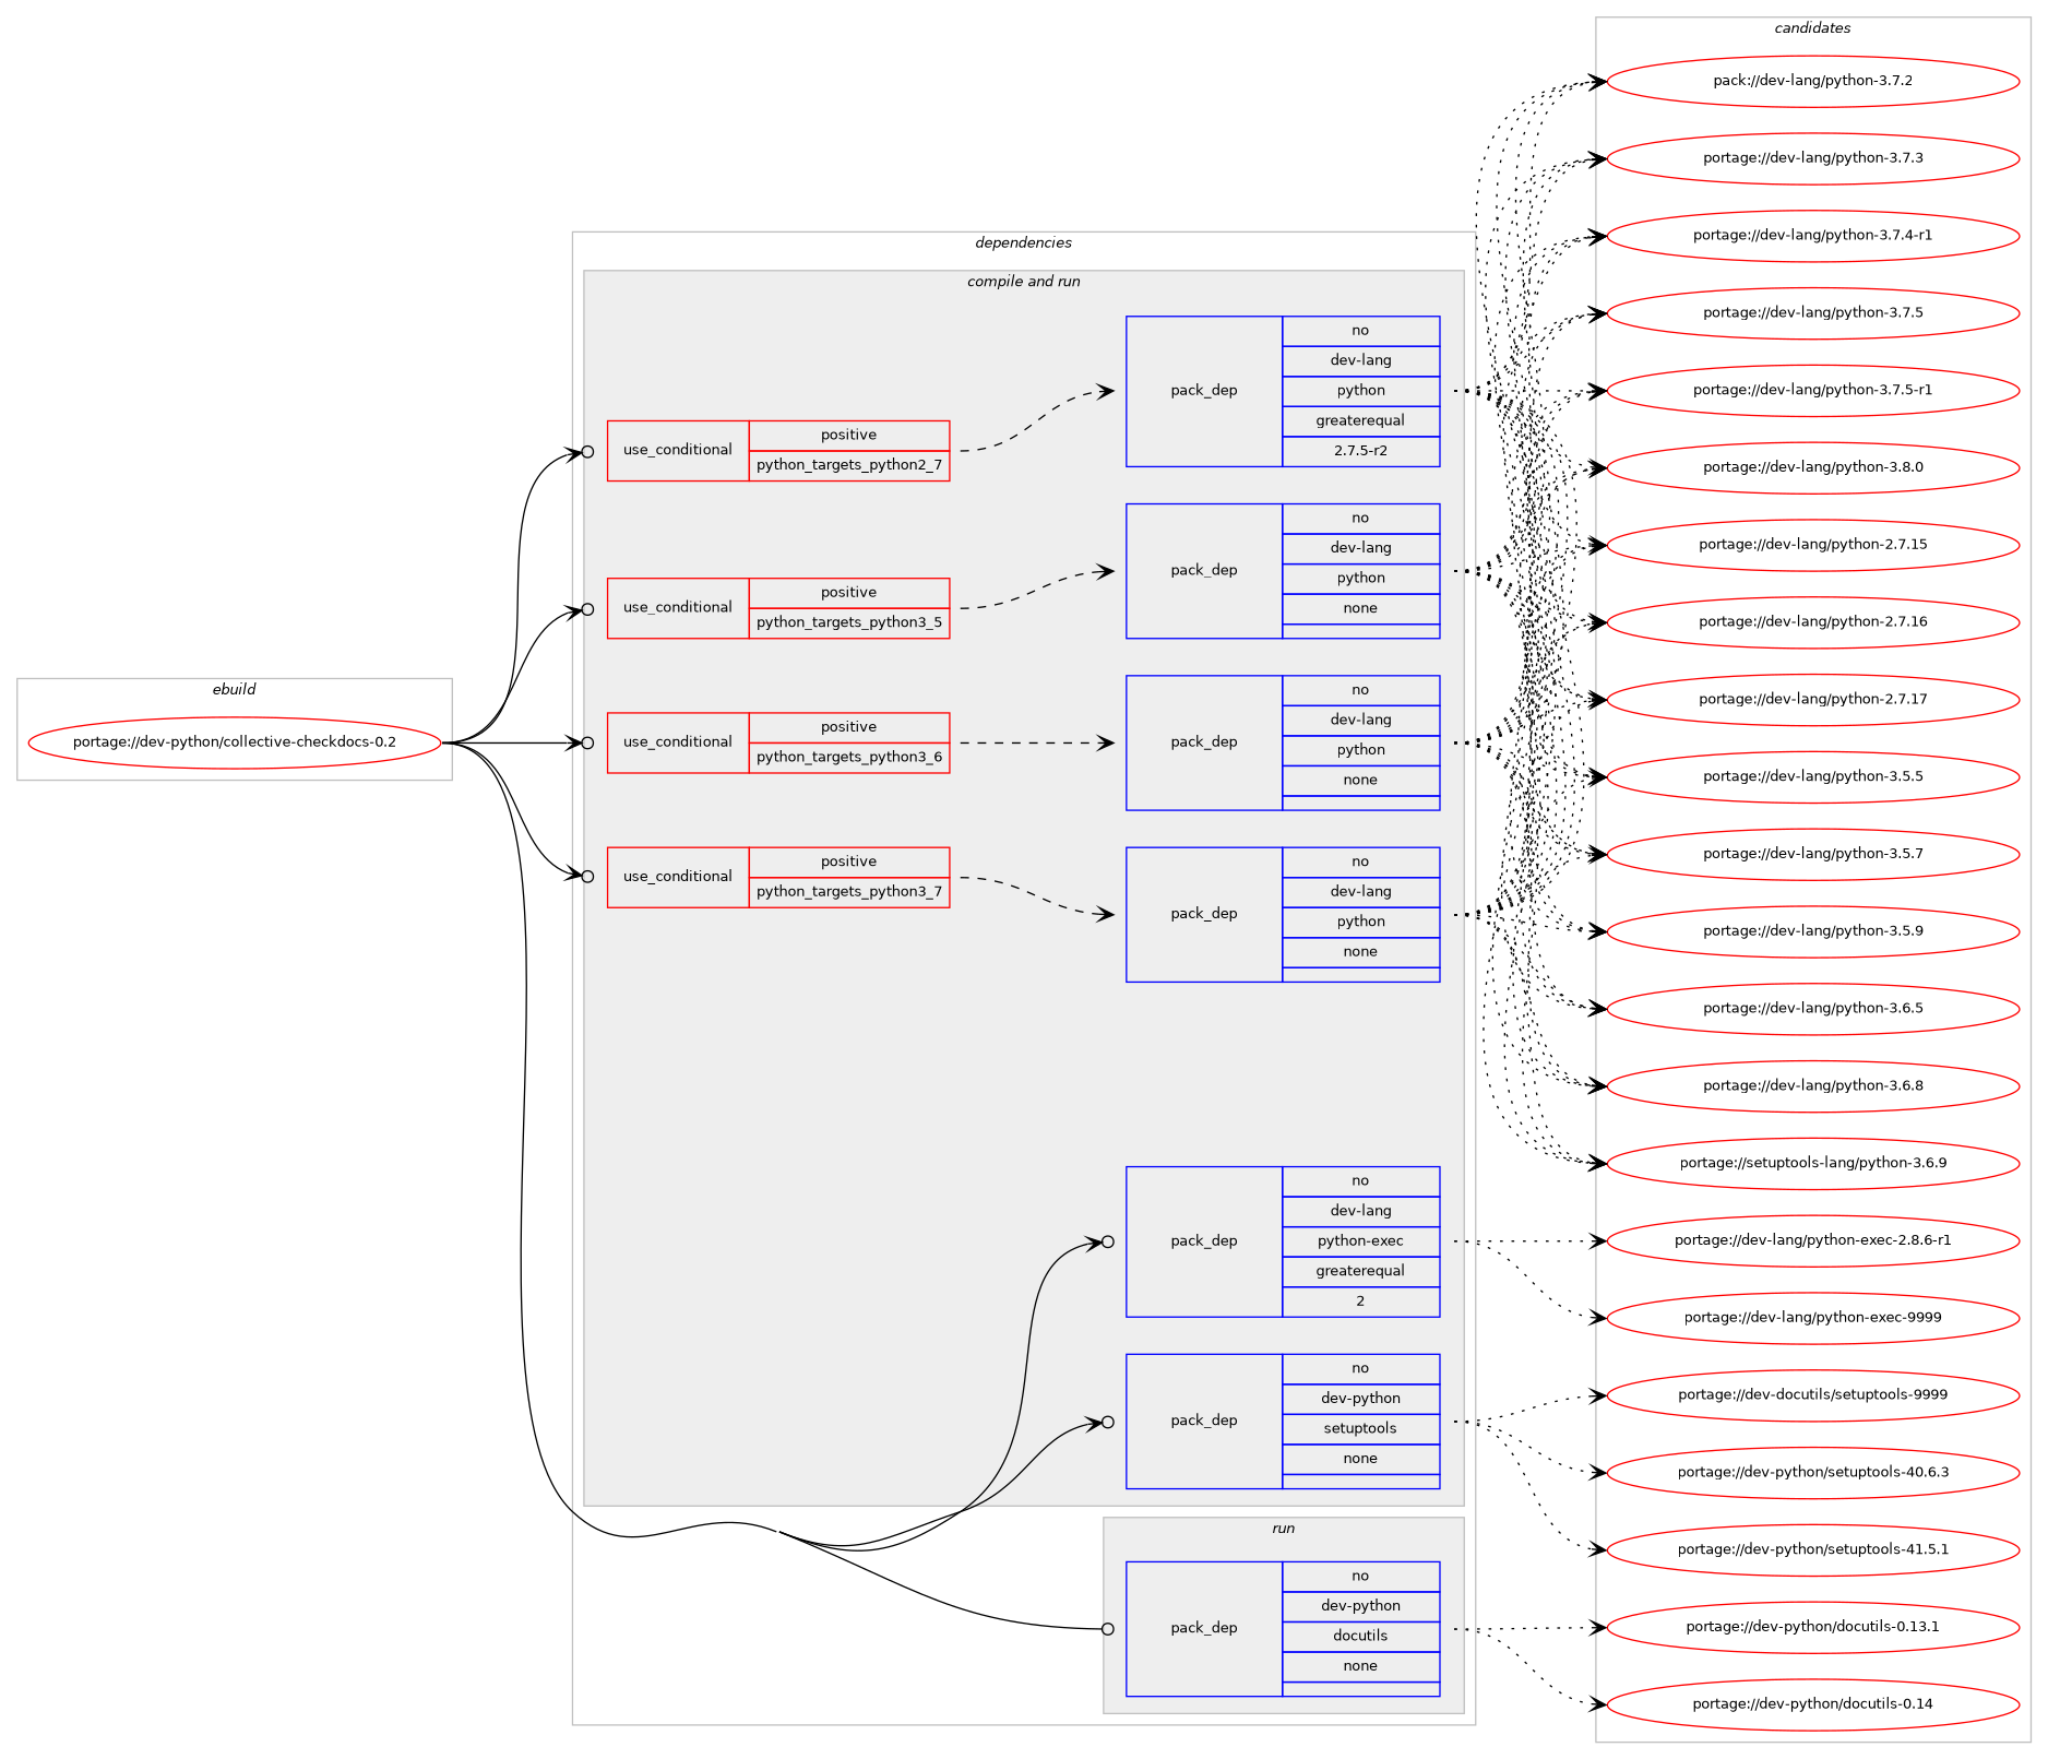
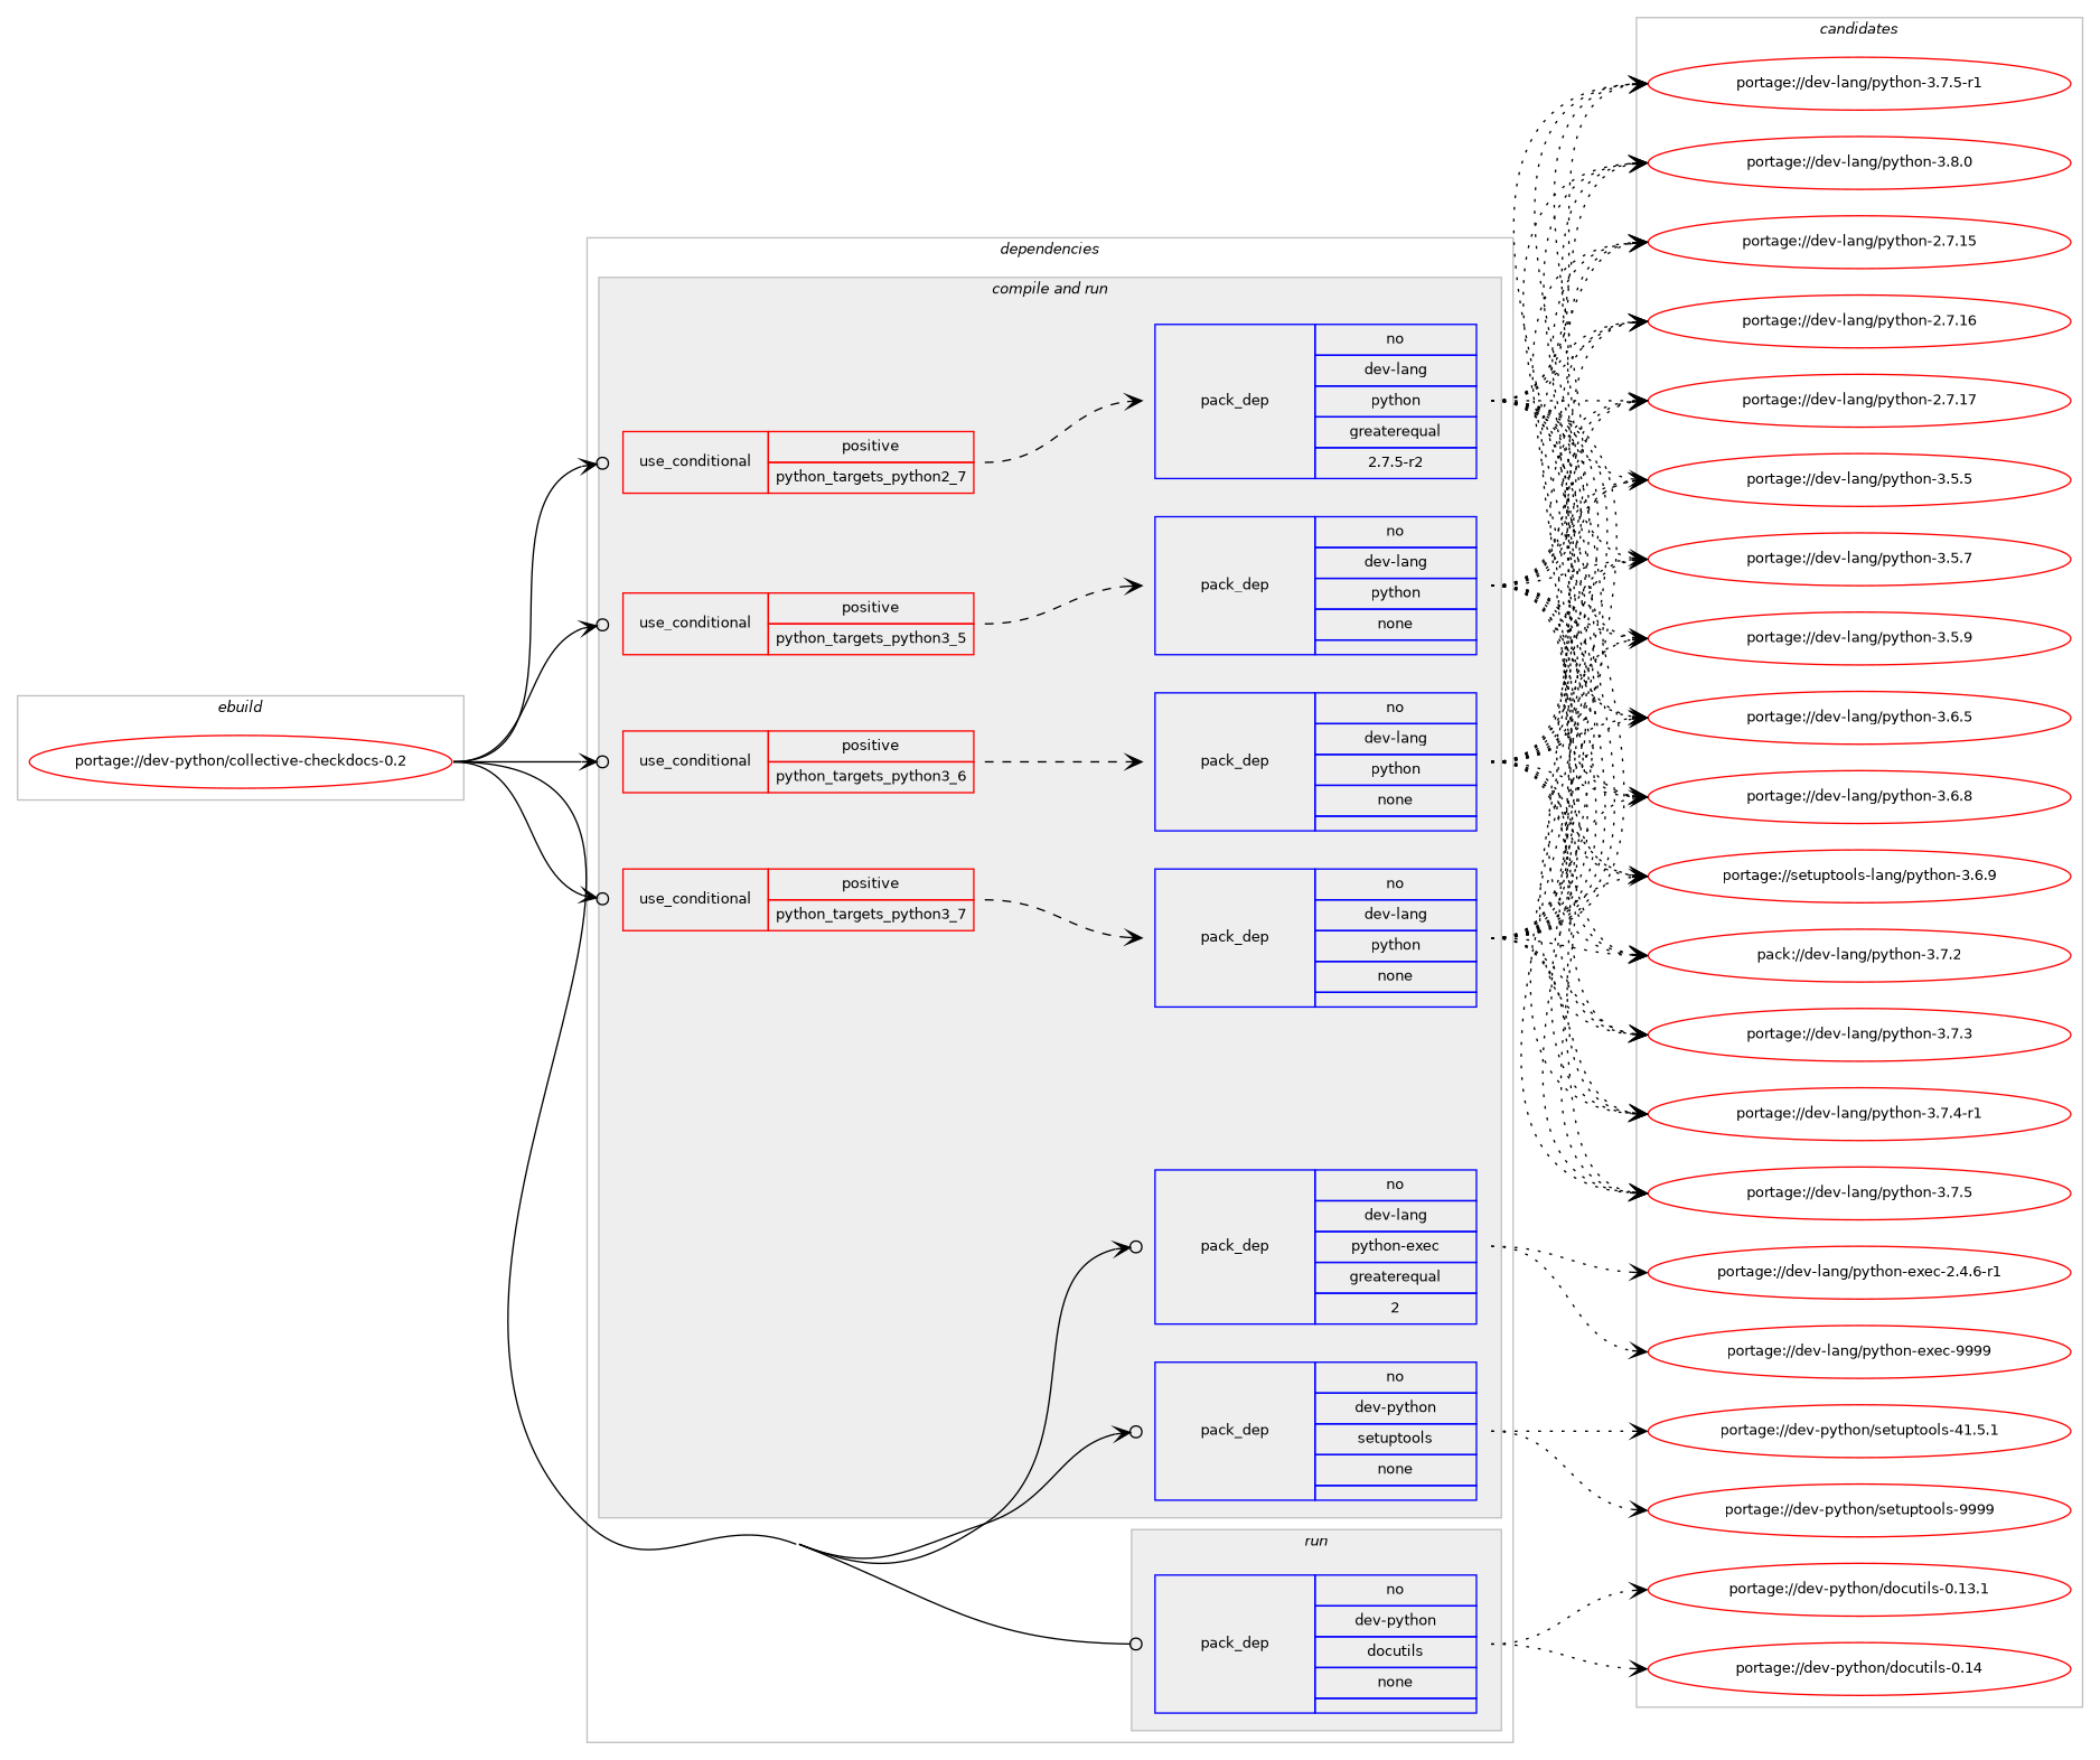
  digraph {
    compound=true
    concentrate=true
    fontname=Helvetica
    fontsize=10
    newrank=true
    rankdir=LR
    ranksep=1.5
    node [color=red fontname=Helvetica fontsize=10]
    edge [arrowhead=vee headport=w style=dotted tailport=e weight=100]
    n1 [label="portage://dev-python/collective-checkdocs-0.2" width=4]
    n2 [color=blue label=<<TABLE BORDER="0" CELLBORDER="1" CELLSPACING="0" CELLPADDING="4" WIDTH="220"><TR><TD ROWSPAN="6" CELLPADDING="30">pack_dep</TD></TR><TR><TD WIDTH="110">no</TD></TR><TR><TD>dev-lang</TD></TR><TR><TD>python</TD></TR><TR><TD>greaterequal</TD></TR><TR><TD>2.7.5-r2</TD></TR></TABLE>> shape=none]
    n3 [label=<<TABLE BORDER="0" CELLBORDER="1" CELLSPACING="0" CELLPADDING="4"><TR><TD ROWSPAN="3" CELLPADDING="10">use_conditional</TD></TR><TR><TD>positive</TD></TR><TR><TD>python_targets_python2_7</TD></TR></TABLE>> shape=none]
    n4 [color=blue label=<<TABLE BORDER="0" CELLBORDER="1" CELLSPACING="0" CELLPADDING="4" WIDTH="220"><TR><TD ROWSPAN="6" CELLPADDING="30">pack_dep</TD></TR><TR><TD WIDTH="110">no</TD></TR><TR><TD>dev-lang</TD></TR><TR><TD>python</TD></TR><TR><TD>none</TD></TR><TR><TD></TD></TR></TABLE>> shape=none]
    n5 [label=<<TABLE BORDER="0" CELLBORDER="1" CELLSPACING="0" CELLPADDING="4"><TR><TD ROWSPAN="3" CELLPADDING="10">use_conditional</TD></TR><TR><TD>positive</TD></TR><TR><TD>python_targets_python3_5</TD></TR></TABLE>> shape=none]
    n6 [color=blue label=<<TABLE BORDER="0" CELLBORDER="1" CELLSPACING="0" CELLPADDING="4" WIDTH="220"><TR><TD ROWSPAN="6" CELLPADDING="30">pack_dep</TD></TR><TR><TD WIDTH="110">no</TD></TR><TR><TD>dev-lang</TD></TR><TR><TD>python</TD></TR><TR><TD>none</TD></TR><TR><TD></TD></TR></TABLE>> shape=none]
    n7 [label=<<TABLE BORDER="0" CELLBORDER="1" CELLSPACING="0" CELLPADDING="4"><TR><TD ROWSPAN="3" CELLPADDING="10">use_conditional</TD></TR><TR><TD>positive</TD></TR><TR><TD>python_targets_python3_6</TD></TR></TABLE>> shape=none]
    n8 [color=blue label=<<TABLE BORDER="0" CELLBORDER="1" CELLSPACING="0" CELLPADDING="4" WIDTH="220"><TR><TD ROWSPAN="6" CELLPADDING="30">pack_dep</TD></TR><TR><TD WIDTH="110">no</TD></TR><TR><TD>dev-lang</TD></TR><TR><TD>python</TD></TR><TR><TD>none</TD></TR><TR><TD></TD></TR></TABLE>> shape=none]
    n9 [label=<<TABLE BORDER="0" CELLBORDER="1" CELLSPACING="0" CELLPADDING="4"><TR><TD ROWSPAN="3" CELLPADDING="10">use_conditional</TD></TR><TR><TD>positive</TD></TR><TR><TD>python_targets_python3_7</TD></TR></TABLE>> shape=none]
    n10 [color=blue label=<<TABLE BORDER="0" CELLBORDER="1" CELLSPACING="0" CELLPADDING="4" WIDTH="220"><TR><TD ROWSPAN="6" CELLPADDING="30">pack_dep</TD></TR><TR><TD WIDTH="110">no</TD></TR><TR><TD>dev-lang</TD></TR><TR><TD>python-exec</TD></TR><TR><TD>greaterequal</TD></TR><TR><TD>2</TD></TR></TABLE>> shape=none]
    n11 [color=blue label=<<TABLE BORDER="0" CELLBORDER="1" CELLSPACING="0" CELLPADDING="4" WIDTH="220"><TR><TD ROWSPAN="6" CELLPADDING="30">pack_dep</TD></TR><TR><TD WIDTH="110">no</TD></TR><TR><TD>dev-python</TD></TR><TR><TD>setuptools</TD></TR><TR><TD>none</TD></TR><TR><TD></TD></TR></TABLE>> shape=none]
    n12 [color=blue label=<<TABLE BORDER="0" CELLBORDER="1" CELLSPACING="0" CELLPADDING="4" WIDTH="220"><TR><TD ROWSPAN="6" CELLPADDING="30">pack_dep</TD></TR><TR><TD WIDTH="110">no</TD></TR><TR><TD>dev-python</TD></TR><TR><TD>docutils</TD></TR><TR><TD>none</TD></TR><TR><TD></TD></TR></TABLE>> shape=none]
    n13 [label="portage://dev-lang/python-2.7.15" width=4]
    n14 [label="portage://dev-lang/python-2.7.16" width=4]
    n15 [label="portage://dev-lang/python-2.7.17" width=4]
    n16 [label="portage://dev-lang/python-3.5.5" width=4]
    n17 [label="portage://dev-lang/python-3.5.7" width=4]
    n18 [label="portage://dev-lang/python-3.5.9" width=4]
    n19 [label="portage://dev-lang/python-3.6.5" width=4]
    n20 [label="portage://dev-lang/python-3.6.8" width=4]
    n21 [label="portage://setuptools-lang/python-3.6.9" width=4]
    n22 [label="pack://dev-lang/python-3.7.2" width=4]
    n23 [label="portage://dev-lang/python-3.7.3" width=4]
    n24 [label="portage://dev-lang/python-3.7.4-r1" width=4]
    n25 [label="portage://dev-lang/python-3.7.5" width=4]
    n26 [label="portage://dev-lang/python-3.7.5-r1" width=4]
    n27 [label="portage://dev-lang/python-3.8.0" width=4]
-   n28 [label="portage://dev-lang/python-exec-2.8.6-r1" width=4]
+   n28 [label="portage://dev-lang/python-exec-2.4.6-r1" width=4]
    n29 [label="portage://dev-lang/python-exec-9999" width=4]
-   n30 [label="portage://dev-python/setuptools-40.6.3" width=4]
    n31 [label="portage://dev-python/setuptools-41.5.1" width=4]
-   n32 [label="portage://dev-docutils/setuptools-9999" width=4]
+   n32 [label="portage://dev-python/setuptools-9999" width=4]
    n33 [label="portage://dev-python/docutils-0.13.1" width=4]
    n34 [label="portage://dev-python/docutils-0.14" width=4]
    subgraph cluster_1 {
      color=gray
      label=<<i>ebuild</i>>
      rank=same
      n1
    }
    subgraph cluster_2 {
      color=gray
      label=<<i>dependencies</i>>
      subgraph cluster_3 {
        color=gray
        fillcolor="#eeeeee"
        label=<<i>compile</i>>
        style=filled
      }
      subgraph cluster_4 {
        color=gray
        fillcolor="#eeeeee"
        label=<<i>compile and run</i>>
        style=filled
        subgraph sub_5 {
          color=gray
          fillcolor="#eeeeee"
          label=<<i>compile and run</i>>
          style=filled
          n3
          subgraph sub_6 {
            color=gray
            fillcolor="#eeeeee"
            label=<<i>compile and run</i>>
            style=filled
            n2
          }
        }
        subgraph sub_7 {
          color=gray
          fillcolor="#eeeeee"
          label=<<i>compile and run</i>>
          style=filled
          n5
          subgraph sub_8 {
            color=gray
            fillcolor="#eeeeee"
            label=<<i>compile and run</i>>
            style=filled
            n4
          }
        }
        subgraph sub_9 {
          color=gray
          fillcolor="#eeeeee"
          label=<<i>compile and run</i>>
          style=filled
          n7
          subgraph sub_10 {
            color=gray
            fillcolor="#eeeeee"
            label=<<i>compile and run</i>>
            style=filled
            n6
          }
        }
        subgraph sub_11 {
          color=gray
          fillcolor="#eeeeee"
          label=<<i>compile and run</i>>
          style=filled
          n9
          subgraph sub_12 {
            color=gray
            fillcolor="#eeeeee"
            label=<<i>compile and run</i>>
            style=filled
            n8
          }
        }
        subgraph sub_13 {
          color=gray
          fillcolor="#eeeeee"
          label=<<i>compile and run</i>>
          style=filled
          n10
        }
        subgraph sub_14 {
          color=gray
          fillcolor="#eeeeee"
          label=<<i>compile and run</i>>
          style=filled
          n11
        }
      }
      subgraph cluster_15 {
        color=gray
        fillcolor="#eeeeee"
        label=<<i>run</i>>
        style=filled
        subgraph sub_16 {
          color=gray
          fillcolor="#eeeeee"
          label=<<i>run</i>>
          style=filled
          n12
        }
      }
    }
    subgraph cluster_17 {
      color=gray
      label=<<i>candidates</i>>
      rank=same
      subgraph sub_18 {
        color=black
        label=<<i>candidates</i>>
        nodesep=1
        rank=same
        n13
        n14
        n15
        n16
        n17
        n18
        n19
        n20
        n21
        n22
        n23
        n24
        n25
        n26
        n27
      }
      subgraph sub_19 {
        color=black
        label=<<i>candidates</i>>
        nodesep=1
        rank=same
        n13
        n14
        n15
        n16
        n17
        n18
        n19
        n20
        n21
        n22
        n23
        n24
        n25
        n26
        n27
      }
      subgraph sub_20 {
        color=black
        label=<<i>candidates</i>>
        nodesep=1
        rank=same
        n13
        n14
        n15
        n16
        n17
        n18
        n19
        n20
        n21
        n22
        n23
        n24
        n25
        n26
        n27
      }
      subgraph sub_21 {
        color=black
        label=<<i>candidates</i>>
        nodesep=1
        rank=same
        n13
        n14
        n15
        n16
        n17
        n18
        n19
        n20
        n21
        n22
        n23
        n24
        n25
        n26
        n27
      }
      subgraph sub_22 {
        color=black
        label=<<i>candidates</i>>
        nodesep=1
        rank=same
        n28
        n29
      }
      subgraph sub_23 {
        color=black
        label=<<i>candidates</i>>
        nodesep=1
        rank=same
-       n30
        n31
        n32
      }
      subgraph sub_24 {
        color=black
        label=<<i>candidates</i>>
        nodesep=1
        rank=same
        n33
        n34
      }
    }
    n1 -> n3 [arrowhead=odotvee style=solid weight=20]
    n1 -> n5 [arrowhead=odotvee style=solid weight=20]
    n1 -> n7 [arrowhead=odotvee style=solid weight=20]
    n1 -> n9 [arrowhead=odotvee style=solid weight=20]
    n1 -> n10 [arrowhead=odotvee style=solid weight=20]
    n1 -> n11 [arrowhead=odotvee style=solid weight=20]
    n1 -> n12 [arrowhead=odot style=solid weight=20]
    n2 -> n13
    n2 -> n14
    n2 -> n15
    n2 -> n16
    n2 -> n17
    n2 -> n18
    n2 -> n19
    n2 -> n20
    n2 -> n21
    n2 -> n22
    n2 -> n23
    n2 -> n24
    n2 -> n25
    n2 -> n26
    n2 -> n27
    n3 -> n2 [style=dashed weight=20]
    n4 -> n13
    n4 -> n14
    n4 -> n15
    n4 -> n16
    n4 -> n17
    n4 -> n18
    n4 -> n19
    n4 -> n20
    n4 -> n21
    n4 -> n22
    n4 -> n23
    n4 -> n24
    n4 -> n25
    n4 -> n26
    n4 -> n27
    n5 -> n4 [style=dashed weight=20]
    n6 -> n13
    n6 -> n14
    n6 -> n15
    n6 -> n16
    n6 -> n17
    n6 -> n18
    n6 -> n19
    n6 -> n20
    n6 -> n21
    n6 -> n22
    n6 -> n23
    n6 -> n24
    n6 -> n25
    n6 -> n26
    n6 -> n27
    n7 -> n6 [style=dashed weight=20]
    n8 -> n13
    n8 -> n14
    n8 -> n15
    n8 -> n16
    n8 -> n17
    n8 -> n18
    n8 -> n19
    n8 -> n20
    n8 -> n21
    n8 -> n22
    n8 -> n23
    n8 -> n24
    n8 -> n25
    n8 -> n26
    n8 -> n27
    n9 -> n8 [style=dashed weight=20]
    n10 -> n28
    n10 -> n29
-   n11 -> n30
    n11 -> n31
    n11 -> n32
    n12 -> n33
    n12 -> n34
  }
